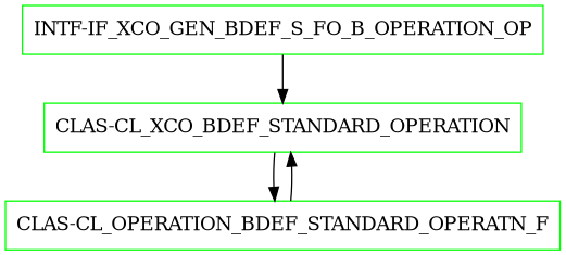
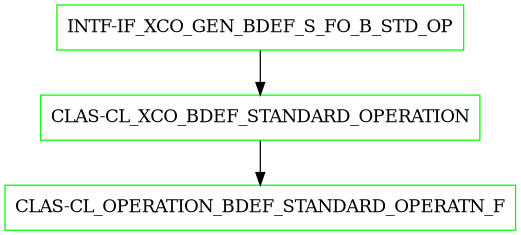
  digraph {
    node [color=green shape=box]
-   "INTF-IF_XCO_GEN_BDEF_S_FO_B_STD_OP" [label="INTF-IF_XCO_GEN_BDEF_S_FO_B_OPERATION_OP"]
+   "INTF-IF_XCO_GEN_BDEF_S_FO_B_STD_OP"
    "CLAS-CL_XCO_BDEF_STANDARD_OPERATION"
    n3 [label="CLAS-CL_OPERATION_BDEF_STANDARD_OPERATN_F"]
    "INTF-IF_XCO_GEN_BDEF_S_FO_B_STD_OP" -> "CLAS-CL_XCO_BDEF_STANDARD_OPERATION"
    "CLAS-CL_XCO_BDEF_STANDARD_OPERATION" -> n3
-   n3 -> "CLAS-CL_XCO_BDEF_STANDARD_OPERATION"
  }
